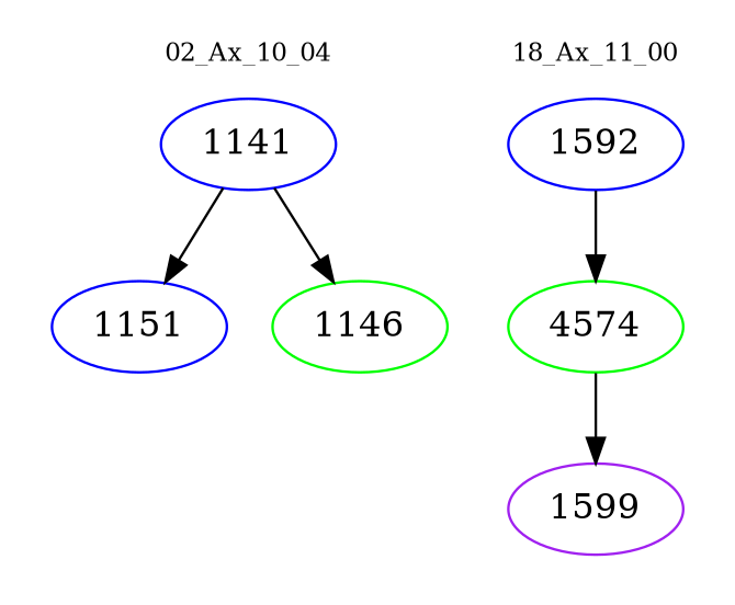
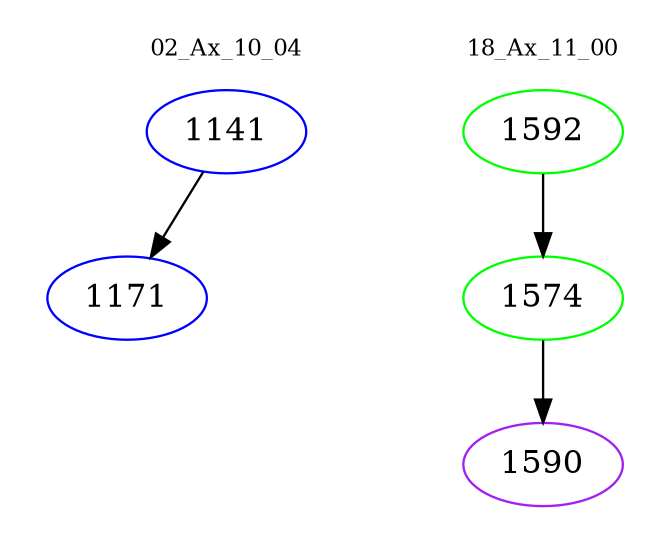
  digraph {
    node [color=blue]
    edge [color=black]
    n1 [label=1141]
-   n2 [label=1151]
-   n3 [color=green label=1146]
-   n4 [label=1592]
-   n5 [color=green label=4574]
-   n6 [color=purple label=1599]
+   n2 [label=1171]
+   n4 [color=green label=1592]
+   n5 [color=green label=1574]
+   n6 [color=purple label=1590]
    subgraph cluster_1 {
      color=white
      fontsize=10
      label="02_Ax_10_04"
      n1
      n2
-     n3
    }
    subgraph cluster_2 {
      color=white
      fontsize=10
      label="18_Ax_11_00"
      n4
      n5
      n6
    }
    n1 -> n2
-   n1 -> n3
    n4 -> n5
    n5 -> n6
  }
